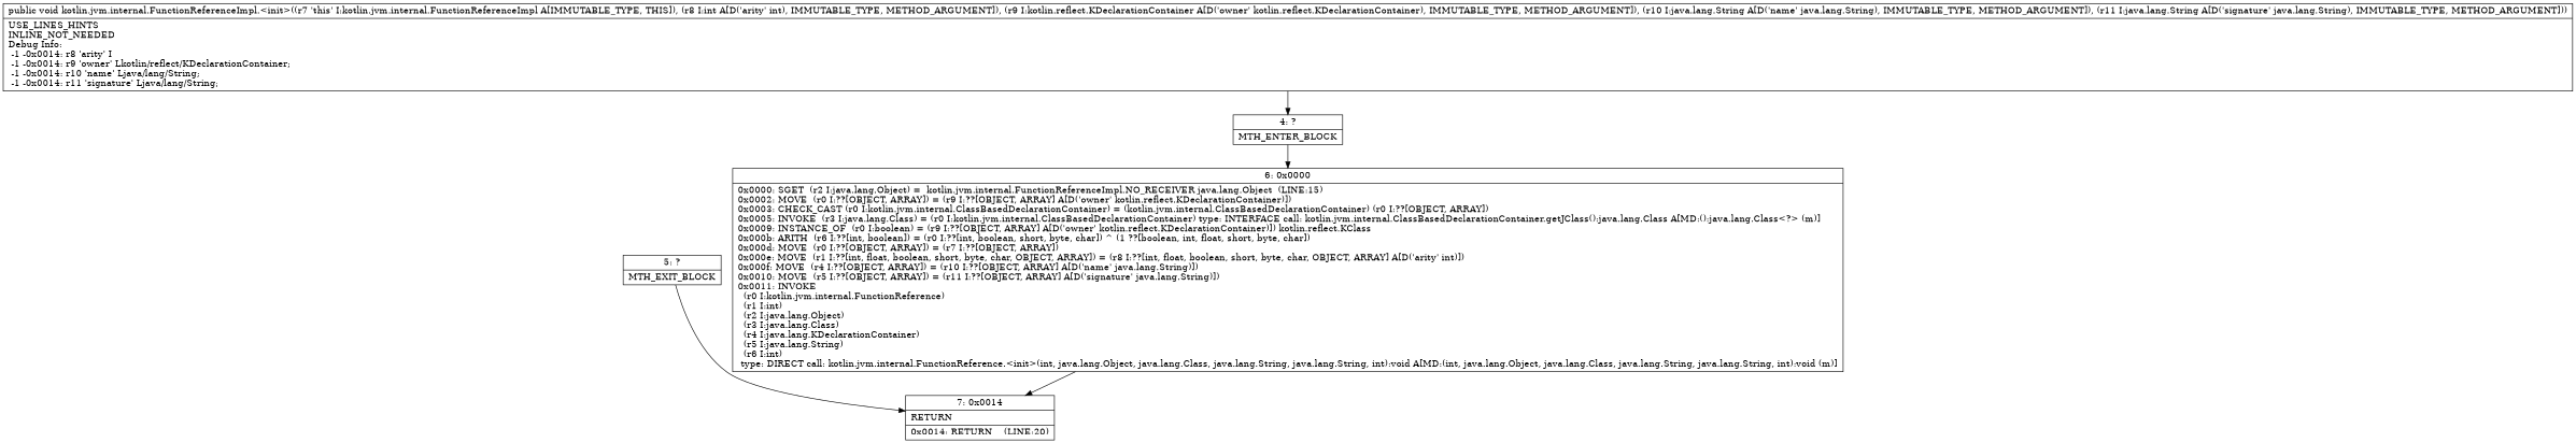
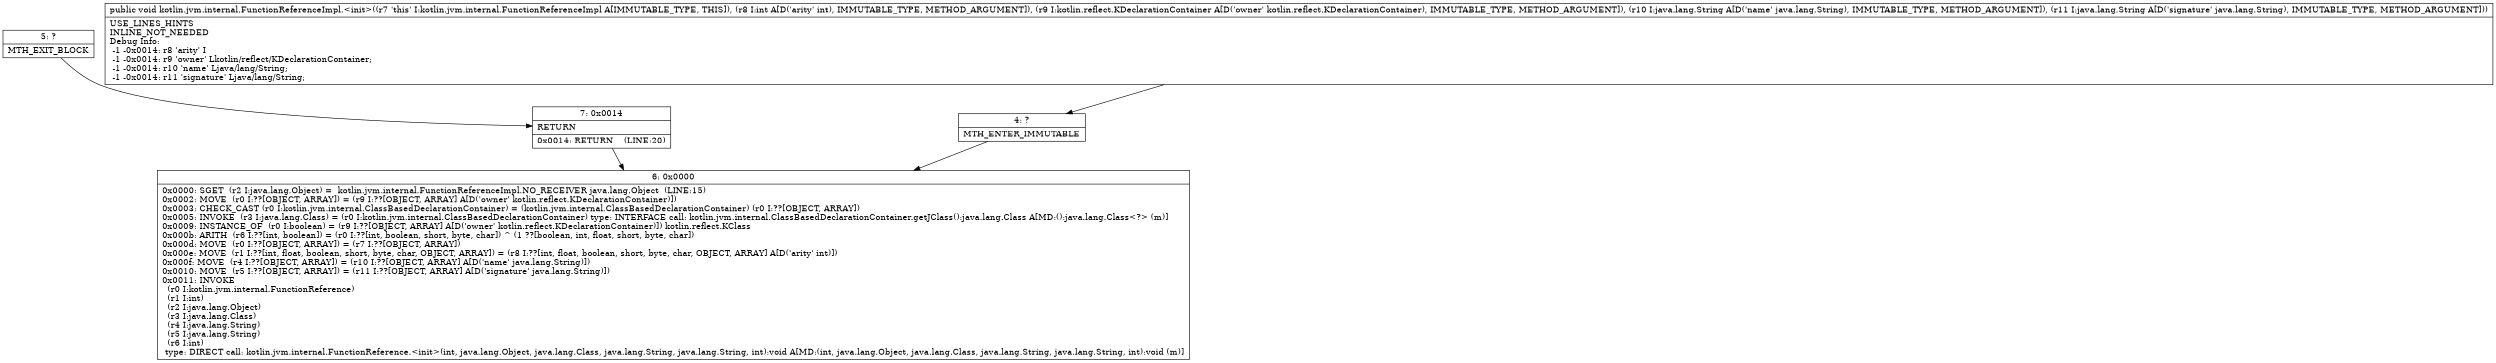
  digraph {
    node [shape=record]
-   n1 [label="{4\:\ ?|MTH_ENTER_BLOCK\l}"]
-   n2 [label="{6\:\ 0x0000|0x0000: SGET  (r2 I:java.lang.Object) =  kotlin.jvm.internal.FunctionReferenceImpl.NO_RECEIVER java.lang.Object  (LINE:15)\l0x0002: MOVE  (r0 I:??[OBJECT, ARRAY]) = (r9 I:??[OBJECT, ARRAY] A[D('owner' kotlin.reflect.KDeclarationContainer)]) \l0x0003: CHECK_CAST (r0 I:kotlin.jvm.internal.ClassBasedDeclarationContainer) = (kotlin.jvm.internal.ClassBasedDeclarationContainer) (r0 I:??[OBJECT, ARRAY]) \l0x0005: INVOKE  (r3 I:java.lang.Class) = (r0 I:kotlin.jvm.internal.ClassBasedDeclarationContainer) type: INTERFACE call: kotlin.jvm.internal.ClassBasedDeclarationContainer.getJClass():java.lang.Class A[MD:():java.lang.Class\<?\> (m)]\l0x0009: INSTANCE_OF  (r0 I:boolean) = (r9 I:??[OBJECT, ARRAY] A[D('owner' kotlin.reflect.KDeclarationContainer)]) kotlin.reflect.KClass \l0x000b: ARITH  (r6 I:??[int, boolean]) = (r0 I:??[int, boolean, short, byte, char]) ^ (1 ??[boolean, int, float, short, byte, char]) \l0x000d: MOVE  (r0 I:??[OBJECT, ARRAY]) = (r7 I:??[OBJECT, ARRAY]) \l0x000e: MOVE  (r1 I:??[int, float, boolean, short, byte, char, OBJECT, ARRAY]) = (r8 I:??[int, float, boolean, short, byte, char, OBJECT, ARRAY] A[D('arity' int)]) \l0x000f: MOVE  (r4 I:??[OBJECT, ARRAY]) = (r10 I:??[OBJECT, ARRAY] A[D('name' java.lang.String)]) \l0x0010: MOVE  (r5 I:??[OBJECT, ARRAY]) = (r11 I:??[OBJECT, ARRAY] A[D('signature' java.lang.String)]) \l0x0011: INVOKE  \l  (r0 I:kotlin.jvm.internal.FunctionReference)\l  (r1 I:int)\l  (r2 I:java.lang.Object)\l  (r3 I:java.lang.Class)\l  (r4 I:java.lang.KDeclarationContainer)\l  (r5 I:java.lang.String)\l  (r6 I:int)\l type: DIRECT call: kotlin.jvm.internal.FunctionReference.\<init\>(int, java.lang.Object, java.lang.Class, java.lang.String, java.lang.String, int):void A[MD:(int, java.lang.Object, java.lang.Class, java.lang.String, java.lang.String, int):void (m)]\l}"]
+   n1 [label="{4\:\ ?|MTH_ENTER_IMMUTABLE\l}"]
+   n2 [label="{6\:\ 0x0000|0x0000: SGET  (r2 I:java.lang.Object) =  kotlin.jvm.internal.FunctionReferenceImpl.NO_RECEIVER java.lang.Object  (LINE:15)\l0x0002: MOVE  (r0 I:??[OBJECT, ARRAY]) = (r9 I:??[OBJECT, ARRAY] A[D('owner' kotlin.reflect.KDeclarationContainer)]) \l0x0003: CHECK_CAST (r0 I:kotlin.jvm.internal.ClassBasedDeclarationContainer) = (kotlin.jvm.internal.ClassBasedDeclarationContainer) (r0 I:??[OBJECT, ARRAY]) \l0x0005: INVOKE  (r3 I:java.lang.Class) = (r0 I:kotlin.jvm.internal.ClassBasedDeclarationContainer) type: INTERFACE call: kotlin.jvm.internal.ClassBasedDeclarationContainer.getJClass():java.lang.Class A[MD:():java.lang.Class\<?\> (m)]\l0x0009: INSTANCE_OF  (r0 I:boolean) = (r9 I:??[OBJECT, ARRAY] A[D('owner' kotlin.reflect.KDeclarationContainer)]) kotlin.reflect.KClass \l0x000b: ARITH  (r6 I:??[int, boolean]) = (r0 I:??[int, boolean, short, byte, char]) ^ (1 ??[boolean, int, float, short, byte, char]) \l0x000d: MOVE  (r0 I:??[OBJECT, ARRAY]) = (r7 I:??[OBJECT, ARRAY]) \l0x000e: MOVE  (r1 I:??[int, float, boolean, short, byte, char, OBJECT, ARRAY]) = (r8 I:??[int, float, boolean, short, byte, char, OBJECT, ARRAY] A[D('arity' int)]) \l0x000f: MOVE  (r4 I:??[OBJECT, ARRAY]) = (r10 I:??[OBJECT, ARRAY] A[D('name' java.lang.String)]) \l0x0010: MOVE  (r5 I:??[OBJECT, ARRAY]) = (r11 I:??[OBJECT, ARRAY] A[D('signature' java.lang.String)]) \l0x0011: INVOKE  \l  (r0 I:kotlin.jvm.internal.FunctionReference)\l  (r1 I:int)\l  (r2 I:java.lang.Object)\l  (r3 I:java.lang.Class)\l  (r4 I:java.lang.String)\l  (r5 I:java.lang.String)\l  (r6 I:int)\l type: DIRECT call: kotlin.jvm.internal.FunctionReference.\<init\>(int, java.lang.Object, java.lang.Class, java.lang.String, java.lang.String, int):void A[MD:(int, java.lang.Object, java.lang.Class, java.lang.String, java.lang.String, int):void (m)]\l}"]
    n3 [label="{7\:\ 0x0014|RETURN\l|0x0014: RETURN    (LINE:20)\l}"]
    n4 [label="{5\:\ ?|MTH_EXIT_BLOCK\l}"]
    n5 [label="{public void kotlin.jvm.internal.FunctionReferenceImpl.\<init\>((r7 'this' I:kotlin.jvm.internal.FunctionReferenceImpl A[IMMUTABLE_TYPE, THIS]), (r8 I:int A[D('arity' int), IMMUTABLE_TYPE, METHOD_ARGUMENT]), (r9 I:kotlin.reflect.KDeclarationContainer A[D('owner' kotlin.reflect.KDeclarationContainer), IMMUTABLE_TYPE, METHOD_ARGUMENT]), (r10 I:java.lang.String A[D('name' java.lang.String), IMMUTABLE_TYPE, METHOD_ARGUMENT]), (r11 I:java.lang.String A[D('signature' java.lang.String), IMMUTABLE_TYPE, METHOD_ARGUMENT]))  | USE_LINES_HINTS\lINLINE_NOT_NEEDED\lDebug Info:\l  \-1 \-0x0014: r8 'arity' I\l  \-1 \-0x0014: r9 'owner' Lkotlin\/reflect\/KDeclarationContainer;\l  \-1 \-0x0014: r10 'name' Ljava\/lang\/String;\l  \-1 \-0x0014: r11 'signature' Ljava\/lang\/String;\l}"]
    n1 -> n2
-   n2 -> n3
+   n3 -> n2
    n4 -> n3
    n5 -> n1
  }
